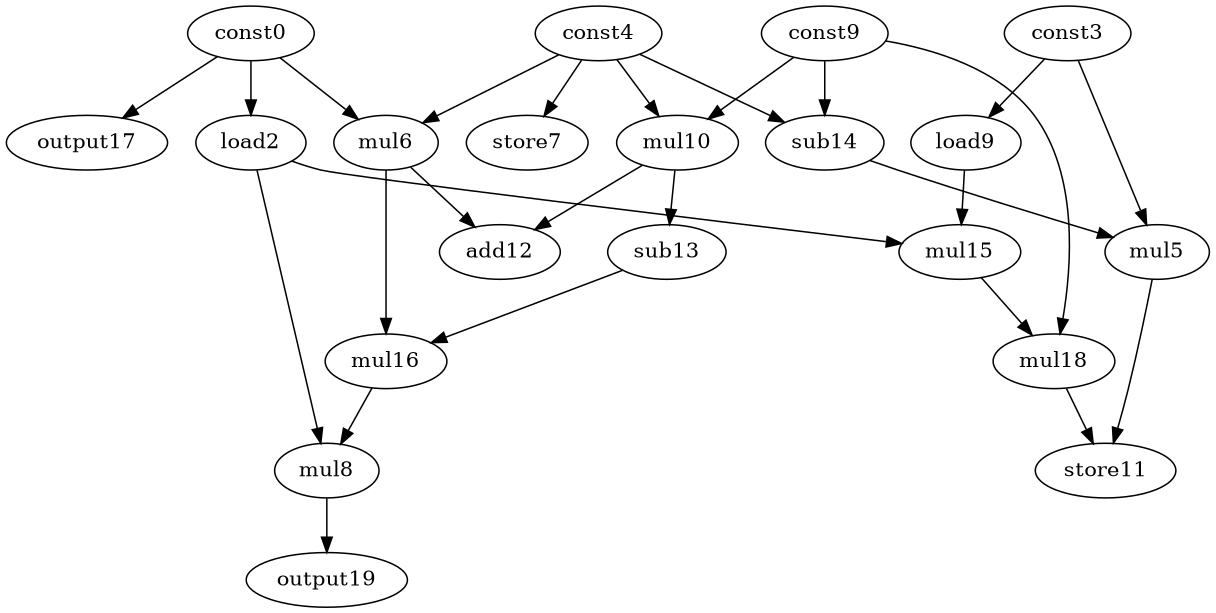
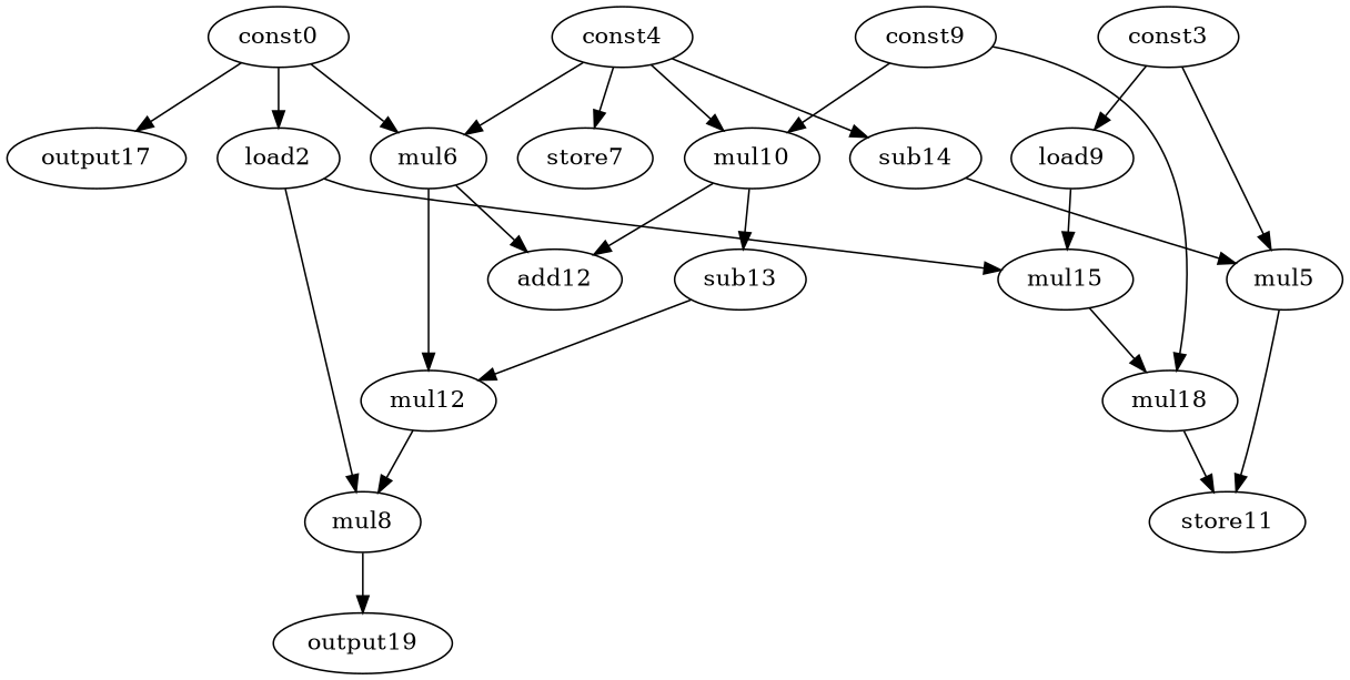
  digraph {
    node [opcode=mul]
    edge [operand=0]
    const0 [opcode=const]
    load2 [opcode=load]
    mul6
    output17 [opcode=output]
    mul8
    mul15
    add12 [opcode=add]
-   mul16
+   mul16 [label=mul12]
    sub13 [opcode=sub]
    n10 [label=const9 opcode=const]
    mul10
    sub14 [opcode=sub]
    mul18
    mul5
    store11 [opcode=store]
    output19 [opcode=output]
    const3 [opcode=const]
    load9 [opcode=load]
    const4 [opcode=const]
    store7 [opcode=store]
    const0 -> load2
    const0 -> mul6
    const0 -> output17
    load2 -> mul8 [operand=1]
    load2 -> mul15 [operand=1]
    mul6 -> add12 [operand=1]
    mul6 -> mul16
    mul8 -> output19
    mul15 -> mul18 [operand=1]
    mul16 -> mul8
    sub13 -> mul16 [operand=1]
    n10 -> mul10
-   n10 -> sub14
    n10 -> mul18
    mul10 -> add12
    mul10 -> sub13 [operand=1]
    sub14 -> mul5 [operand=1]
    mul18 -> store11
    mul5 -> store11 [operand=1]
    const3 -> mul5
    const3 -> load9
    load9 -> mul15
    const4 -> mul6 [operand=1]
    const4 -> mul10 [operand=1]
    const4 -> sub14 [operand=1]
    const4 -> store7
  }
